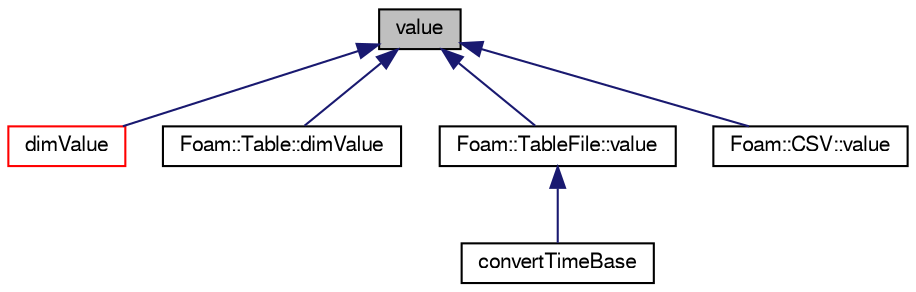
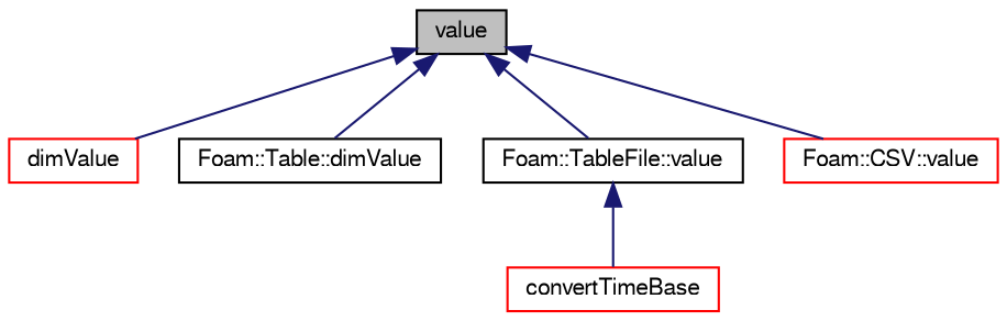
  digraph {
    rankdir=TB
    node [color=black fontname=FreeSans fontsize=10 shape=record]
    edge [color=midnightblue dir=back fontname=FreeSans fontsize=10 labelfontname=FreeSans labelfontsize=10 style=solid]
    n1 [fillcolor=grey75 fontcolor=black height=0.2 label=value style=filled width=0.4]
    n2 [color=red height=0.2 label=dimValue width=0.4]
    n3 [height=0.2 label="Foam::Table::dimValue" width=0.4]
    n4 [height=0.2 label="Foam::TableFile::value" width=0.4]
-   n5 [height=0.2 label="Foam::CSV::value" width=0.4]
-   n6 [height=0.2 label=convertTimeBase width=0.4]
+   n5 [color=red height=0.2 label="Foam::CSV::value" width=0.4]
+   n6 [color=red height=0.2 label=convertTimeBase width=0.4]
    n1 -> n2
    n1 -> n3
    n1 -> n4
    n1 -> n5
    n4 -> n6
  }
